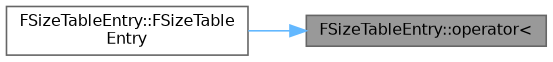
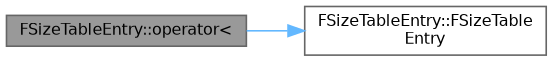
  digraph {
    rankdir=LR
    node [fontname=Helvetica fontsize=10 shape=box style=filled]
    n1 [color=gray40 fillcolor=grey60 fontcolor=black height=0.2 label="FSizeTableEntry::operator\<" width=0.4]
    n2 [color=grey40 fillcolor=white height=0.2 label="FSizeTableEntry::FSizeTable\lEntry" width=0.4]
-   n2 -> n1 [color=steelblue1 fontname=Helvetica fontsize=10 labelfontname=Helvetica labelfontsize=10 style=solid]
+   n1 -> n2 [color=steelblue1 fontname=Helvetica fontsize=10 labelfontname=Helvetica labelfontsize=10 style=solid]
  }
